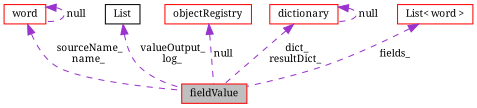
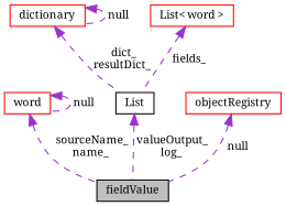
  digraph {
    fontname="Noto Serif"
    node [color=red fontname="Noto Serif" fontsize=10 shape=record]
    edge [color=darkorchid3 dir=back fontname="Noto Serif" fontsize=10 labelfontname=FreeSans labelfontsize=10 style=dashed]
-   n1 [fillcolor=grey75 fontcolor=black height=0.2 label=fieldValue style=filled width=0.4]
+   n1 [color=black fillcolor=grey75 fontcolor=black height=0.2 label=fieldValue style=filled width=0.4]
    n2 [height=0.2 label=word width=0.4]
    n3 [color=black height=0.2 label=List width=0.4]
    n4 [height=0.2 label=objectRegistry width=0.4]
    n5 [height=0.2 label=dictionary width=0.4]
    n6 [height=0.2 label="List\< word \>" width=0.4]
    n2 -> n1 [label=" sourceName_\nname_"]
    n2 -> n2 [label=" null"]
    n3 -> n1 [label=" valueOutput_\nlog_"]
    n4 -> n1 [label=" null"]
-   n5 -> n1 [label=" dict_\nresultDict_"]
+   n5 -> n3 [label=" dict_\nresultDict_"]
    n5 -> n5 [label=" null"]
-   n6 -> n1 [label=" fields_"]
+   n6 -> n3 [label=" fields_"]
  }
